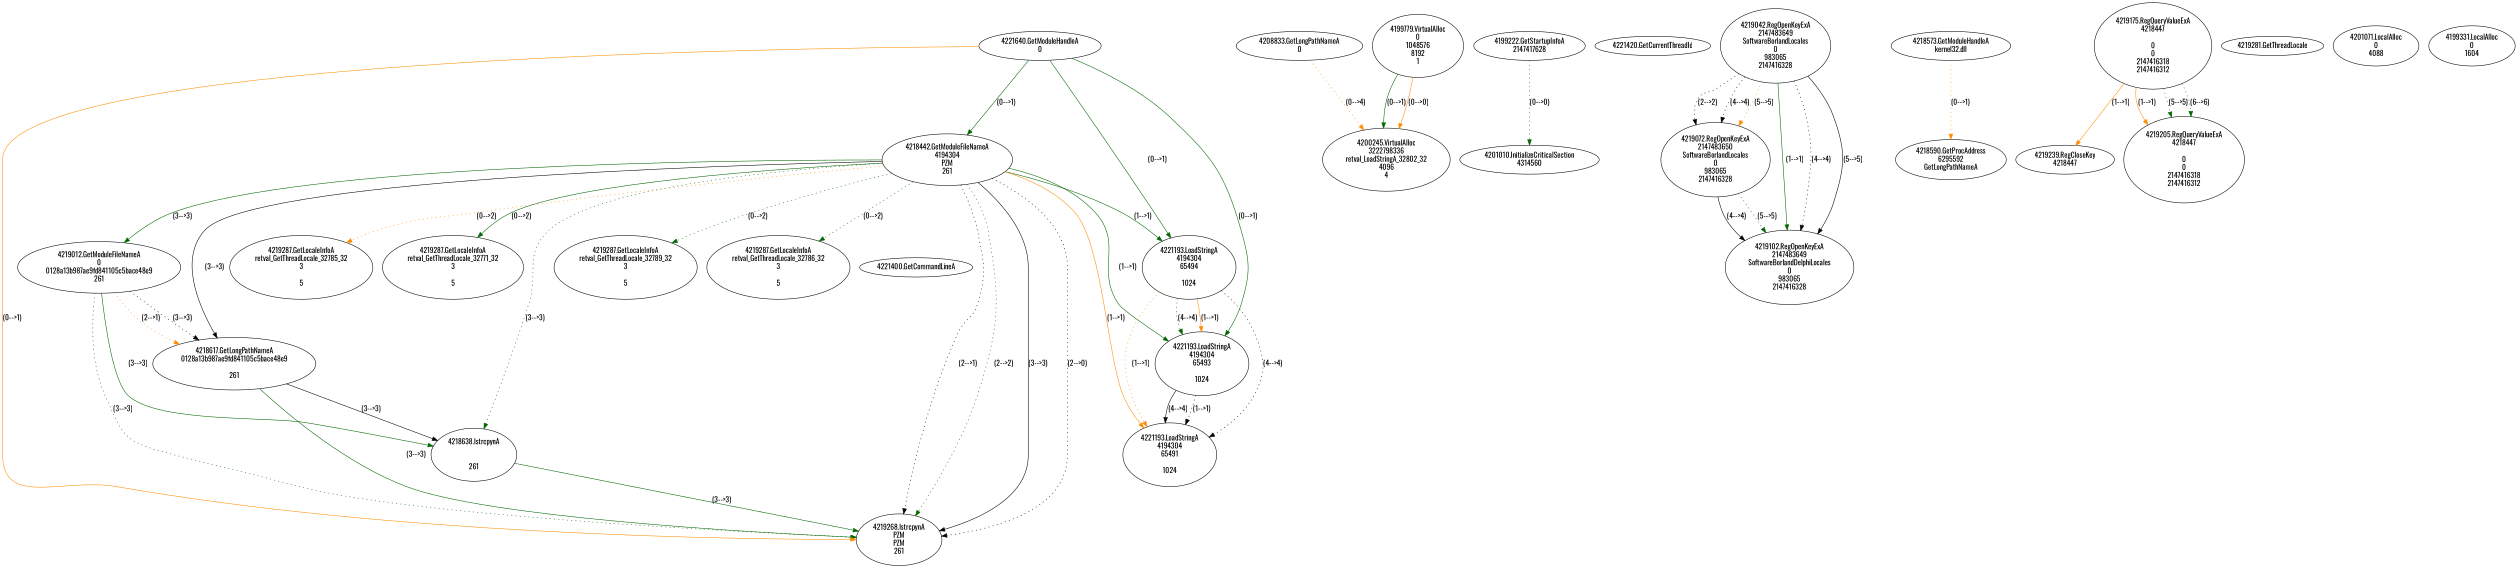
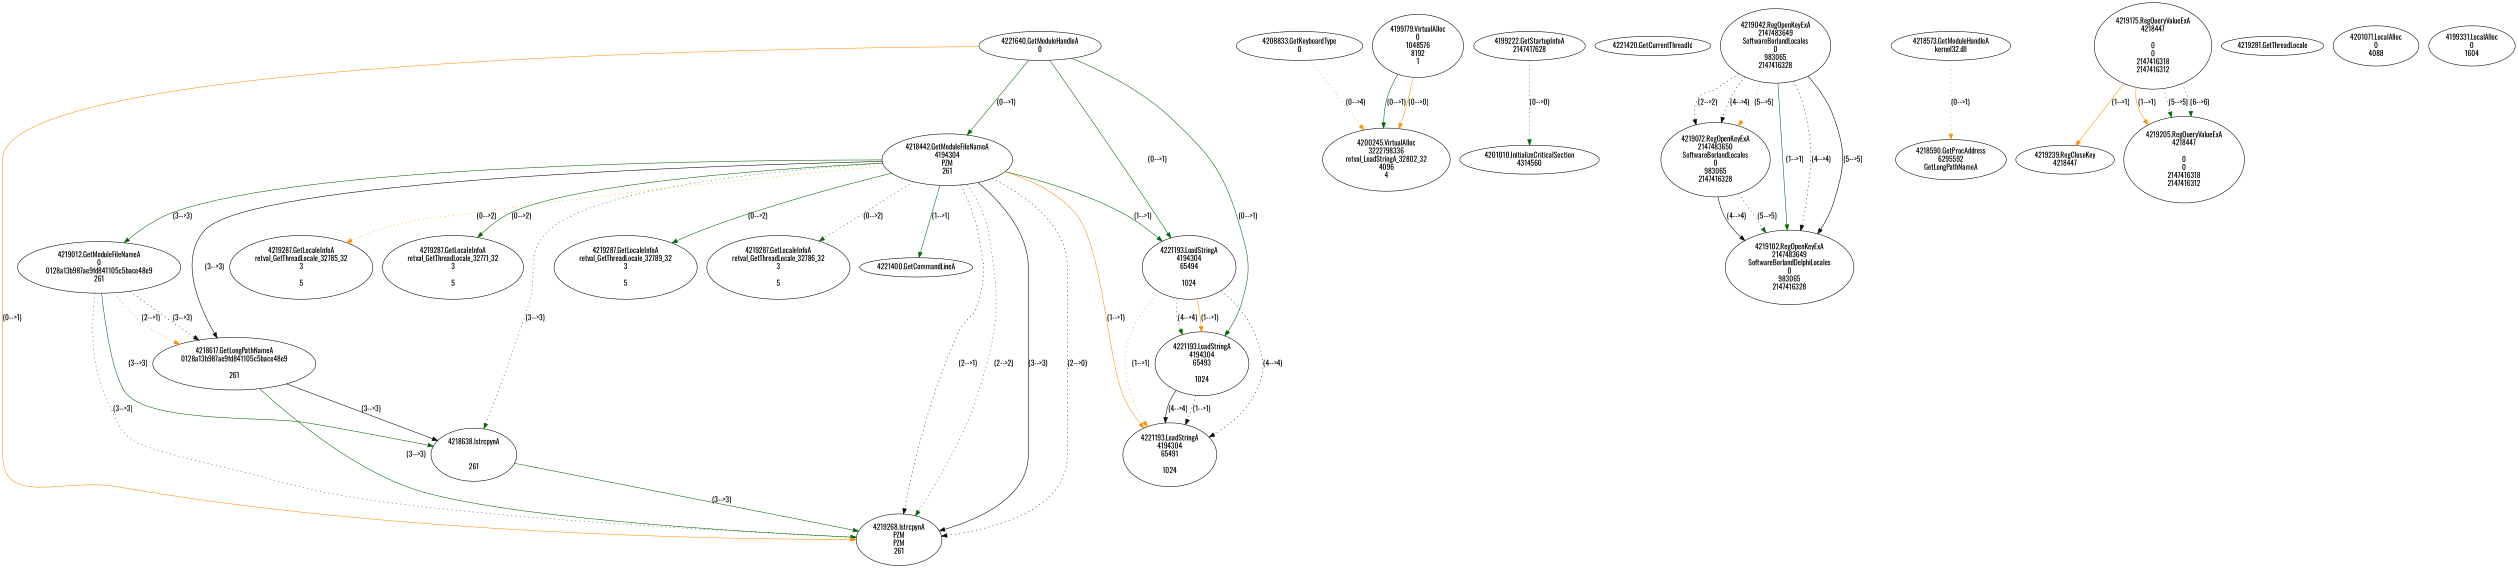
  digraph {
    fontname=Oswald
    node [fontname=Oswald]
    edge [color=darkgreen fontname=Oswald style=dotted]
    n1 [label="4219012.GetModuleFileNameA\n0\n0128a13b987ae9fd841105c5bace48e9\n261"]
    n2 [label="4218617.GetLongPathNameA\n0128a13b987ae9fd841105c5bace48e9\n\n261"]
    n3 [label="4218638.lstrcpynA\n\n\n261"]
    n4 [label="4219268.lstrcpynA\nPZM\nPZM\n261"]
    n5 [label="4221640.GetModuleHandleA\n0"]
    n6 [label="4218442.GetModuleFileNameA\n4194304\nPZM\n261"]
    n7 [label="4221193.LoadStringA\n4194304\n65494\n\n1024"]
    n8 [label="4221193.LoadStringA\n4194304\n65493\n\n1024"]
    n9 [label="4221193.LoadStringA\n4194304\n65491\n\n1024"]
    n10 [label="4219287.GetLocaleInfoA\nretval_GetThreadLocale_32785_32\n3\n\n5"]
    n11 [label="4219287.GetLocaleInfoA\nretval_GetThreadLocale_32771_32\n3\n\n5"]
    n12 [label="4219287.GetLocaleInfoA\nretval_GetThreadLocale_32789_32\n3\n\n5"]
    n13 [label="4219287.GetLocaleInfoA\nretval_GetThreadLocale_32786_32\n3\n\n5"]
-   n14 [label="4208833.GetLongPathNameA\n0"]
+   n14 [label="4208833.GetKeyboardType\n0"]
    n15 [label="4200245.VirtualAlloc\n3222798336\nretval_LoadStringA_32802_32\n4096\n4"]
    n16 [label="4221400.GetCommandLineA\n"]
    n17 [label="4199222.GetStartupInfoA\n2147417628"]
    n18 [label="4201010.InitializeCriticalSection\n4314560"]
    n19 [label="4221420.GetCurrentThreadId\n"]
    n20 [label="4219042.RegOpenKeyExA\n2147483649\nSoftware\Borland\Locales\n0\n983065\n2147416328"]
    n21 [label="4219072.RegOpenKeyExA\n2147483650\nSoftware\Borland\Locales\n0\n983065\n2147416328"]
    n22 [label="4219102.RegOpenKeyExA\n2147483649\nSoftware\Borland\Delphi\Locales\n0\n983065\n2147416328"]
    n23 [label="4218573.GetModuleHandleA\nkernel32.dll"]
    n24 [label="4218590.GetProcAddress\n6295592\nGetLongPathNameA"]
    n25 [label="4219175.RegQueryValueExA\n4218447\n\n0\n0\n2147416318\n2147416312"]
    n26 [label="4219239.RegCloseKey\n4218447"]
    n27 [label="4219205.RegQueryValueExA\n4218447\n\n0\n0\n2147416318\n2147416312"]
    n28 [label="4219281.GetThreadLocale\n"]
    n29 [label="4201071.LocalAlloc\n0\n4088"]
    n30 [label="4199779.VirtualAlloc\n0\n1048576\n8192\n1"]
    n31 [label="4199331.LocalAlloc\n0\n1604"]
    n1 -> n2 [color=darkorange label="(2-->1)"]
    n1 -> n2 [color=black label="(3-->3)"]
    n1 -> n3 [label="(3-->3)" style=solid]
    n1 -> n4 [label="(3-->3)"]
    n2 -> n3 [color=black label="(3-->3)" style=solid]
    n2 -> n4 [label="(3-->3)" style=solid]
    n3 -> n4 [label="(3-->3)" style=solid]
    n5 -> n4 [color=darkorange label="(0-->1)" style=solid]
    n5 -> n6 [label="(0-->1)" style=solid]
    n5 -> n7 [label="(0-->1)" style=solid]
    n5 -> n8 [label="(0-->1)" style=solid]
    n6 -> n1 [label="(3-->3)" style=solid]
    n6 -> n2 [color=black label="(3-->3)" style=solid]
    n6 -> n3 [label="(3-->3)"]
    n6 -> n4 [color=black label="(2-->1)"]
    n6 -> n4 [label="(2-->2)"]
    n6 -> n4 [color=black label="(3-->3)" style=solid]
    n6 -> n4 [color=black label="(2-->0)"]
    n6 -> n7 [label="(1-->1)" style=solid]
-   n6 -> n8 [label="(1-->1)" style=solid]
+   n6 -> n16 [label="(1-->1)" style=solid]
    n6 -> n9 [color=darkorange label="(1-->1)" style=solid]
    n6 -> n10 [color=darkorange label="(0-->2)"]
    n6 -> n11 [label="(0-->2)" style=solid]
-   n6 -> n12 [label="(0-->2)"]
+   n6 -> n12 [label="(0-->2)" style=solid]
    n6 -> n13 [label="(0-->2)"]
    n7 -> n8 [color=darkorange label="(1-->1)" style=solid]
    n7 -> n8 [label="(4-->4)"]
    n7 -> n9 [color=darkorange label="(1-->1)"]
    n7 -> n9 [color=black label="(4-->4)"]
    n8 -> n9 [color=black label="(1-->1)"]
    n8 -> n9 [color=black label="(4-->4)" style=solid]
    n14 -> n15 [color=darkorange label="(0-->4)"]
    n17 -> n18 [label="(0-->0)"]
    n20 -> n21 [color=black label="(2-->2)"]
    n20 -> n21 [color=black label="(4-->4)"]
    n20 -> n21 [color=darkorange label="(5-->5)"]
    n20 -> n22 [label="(1-->1)" style=solid]
    n20 -> n22 [color=black label="(4-->4)"]
    n20 -> n22 [color=black label="(5-->5)" style=solid]
    n21 -> n22 [color=black label="(4-->4)" style=solid]
    n21 -> n22 [label="(5-->5)"]
    n23 -> n24 [color=darkorange label="(0-->1)"]
    n25 -> n26 [color=darkorange label="(1-->1)" style=solid]
    n25 -> n27 [color=darkorange label="(1-->1)" style=solid]
    n25 -> n27 [label="(5-->5)"]
    n25 -> n27 [label="(6-->6)"]
    n30 -> n15 [label="(0-->1)" style=solid]
    n30 -> n15 [color=darkorange label="(0-->0)" style=solid]
  }
